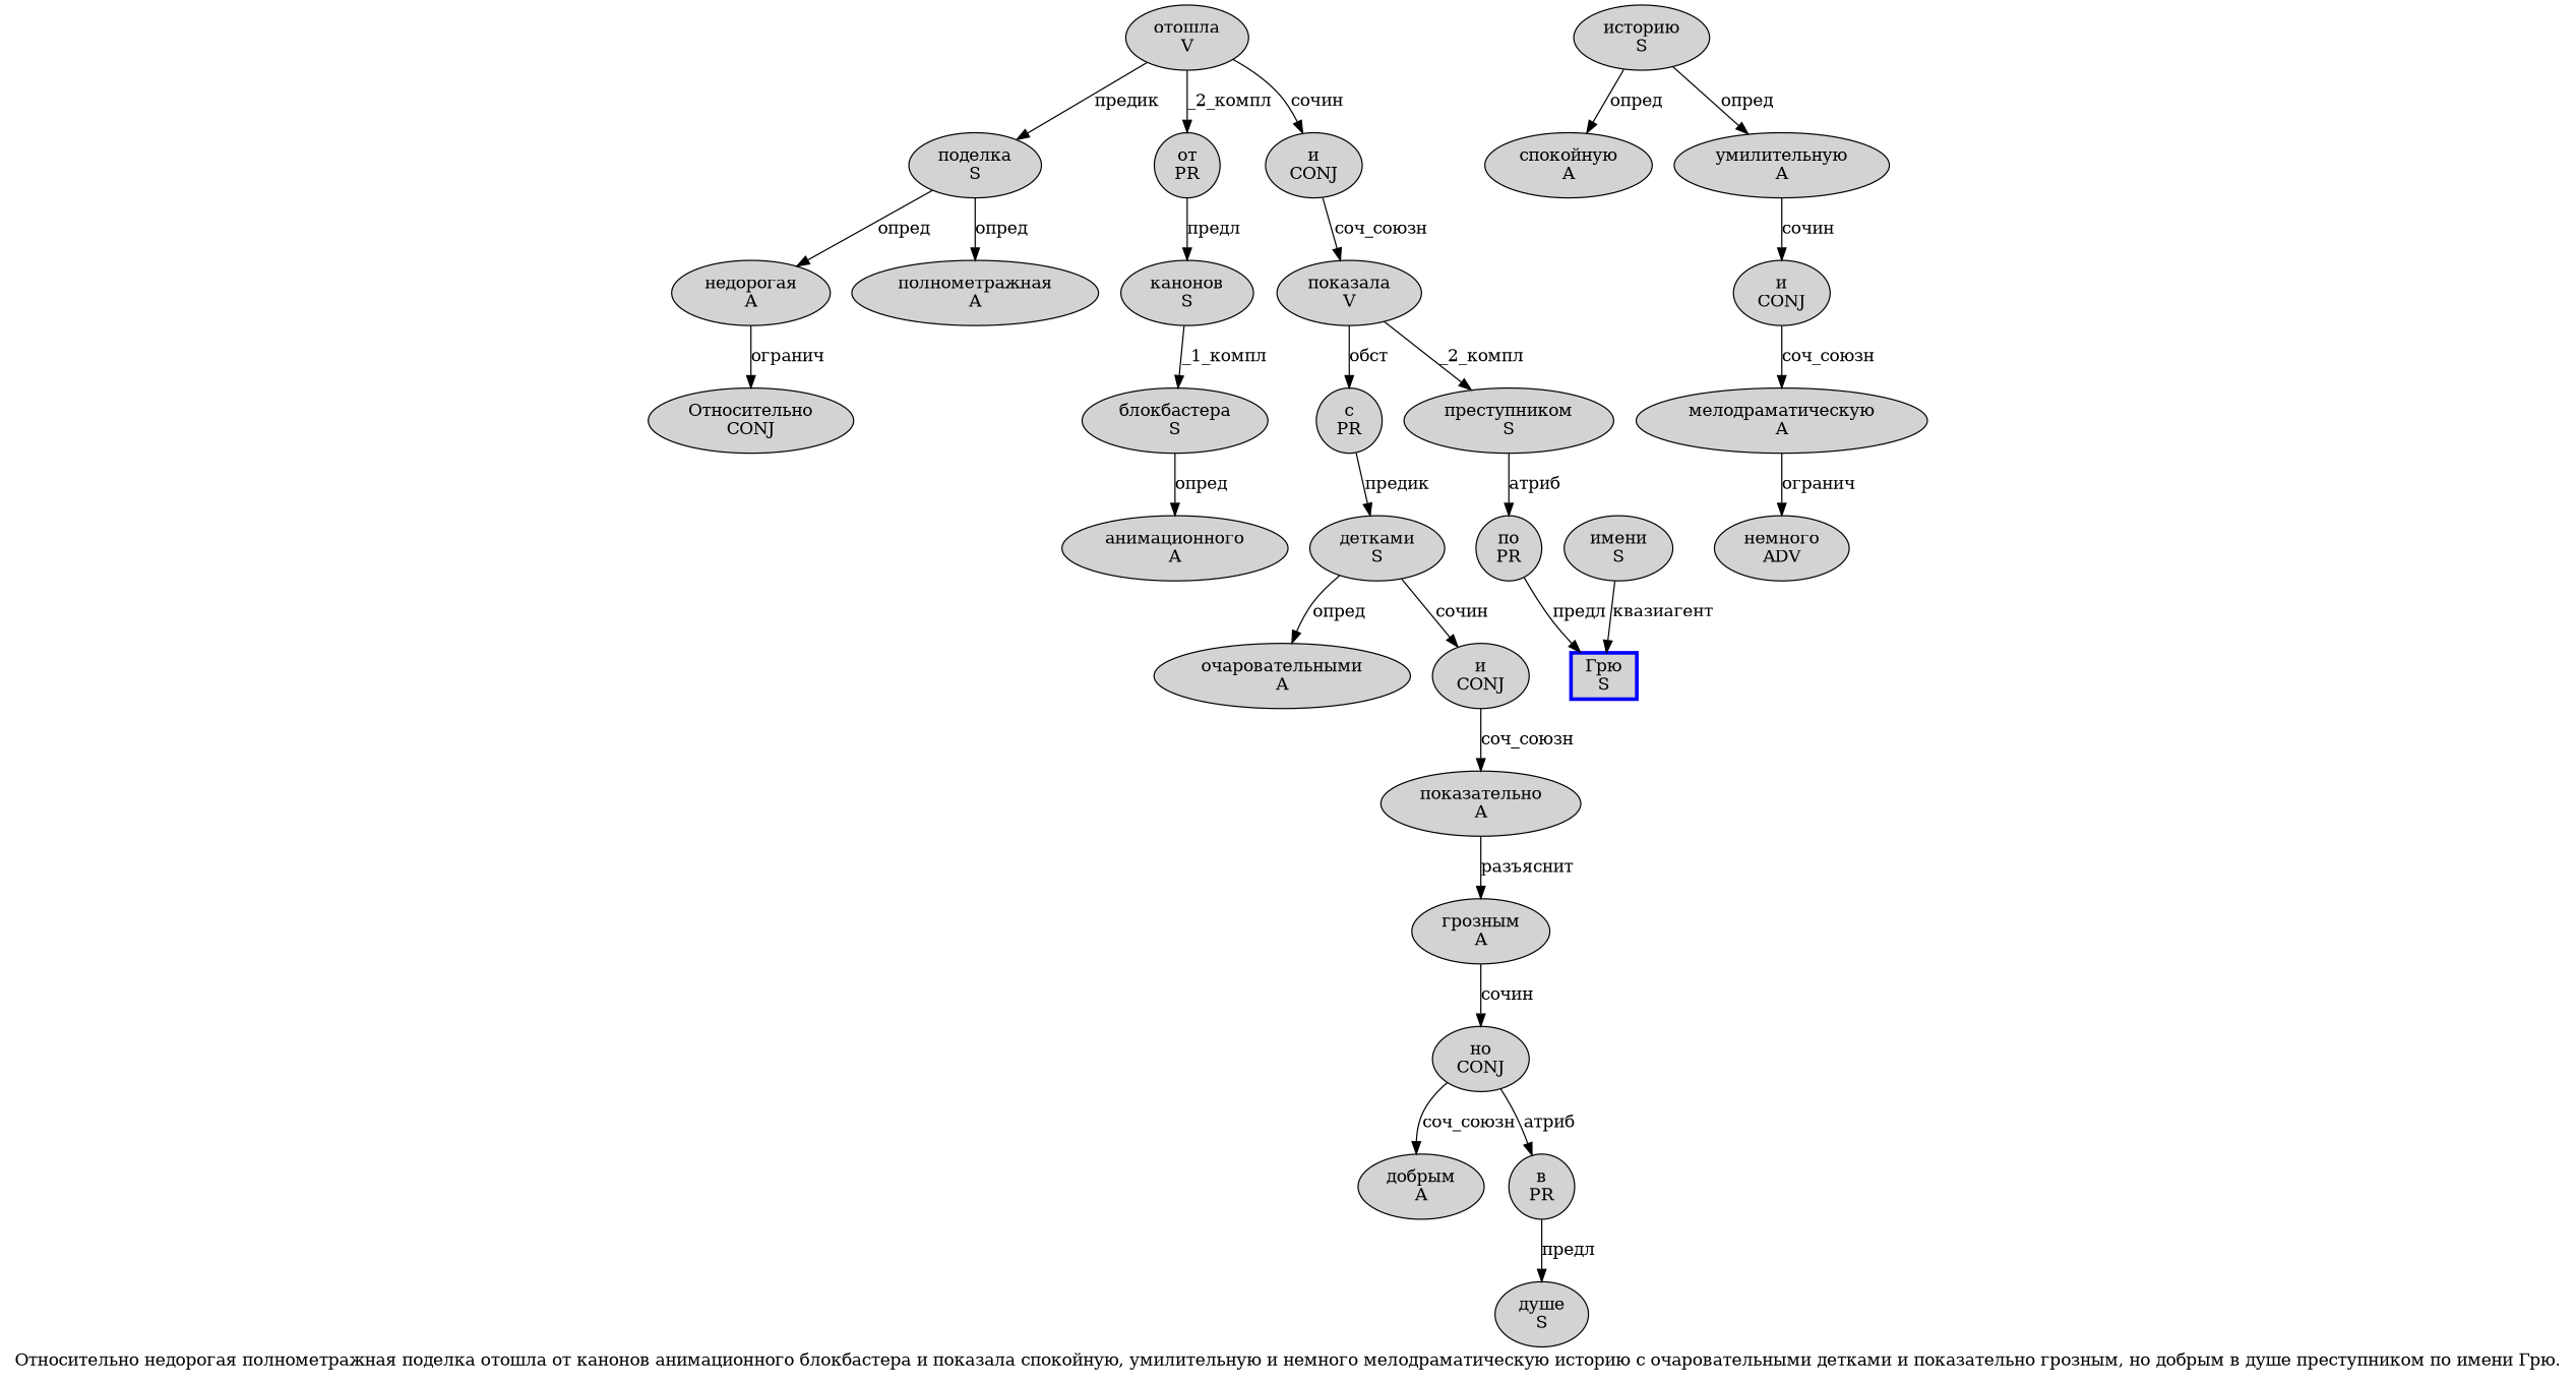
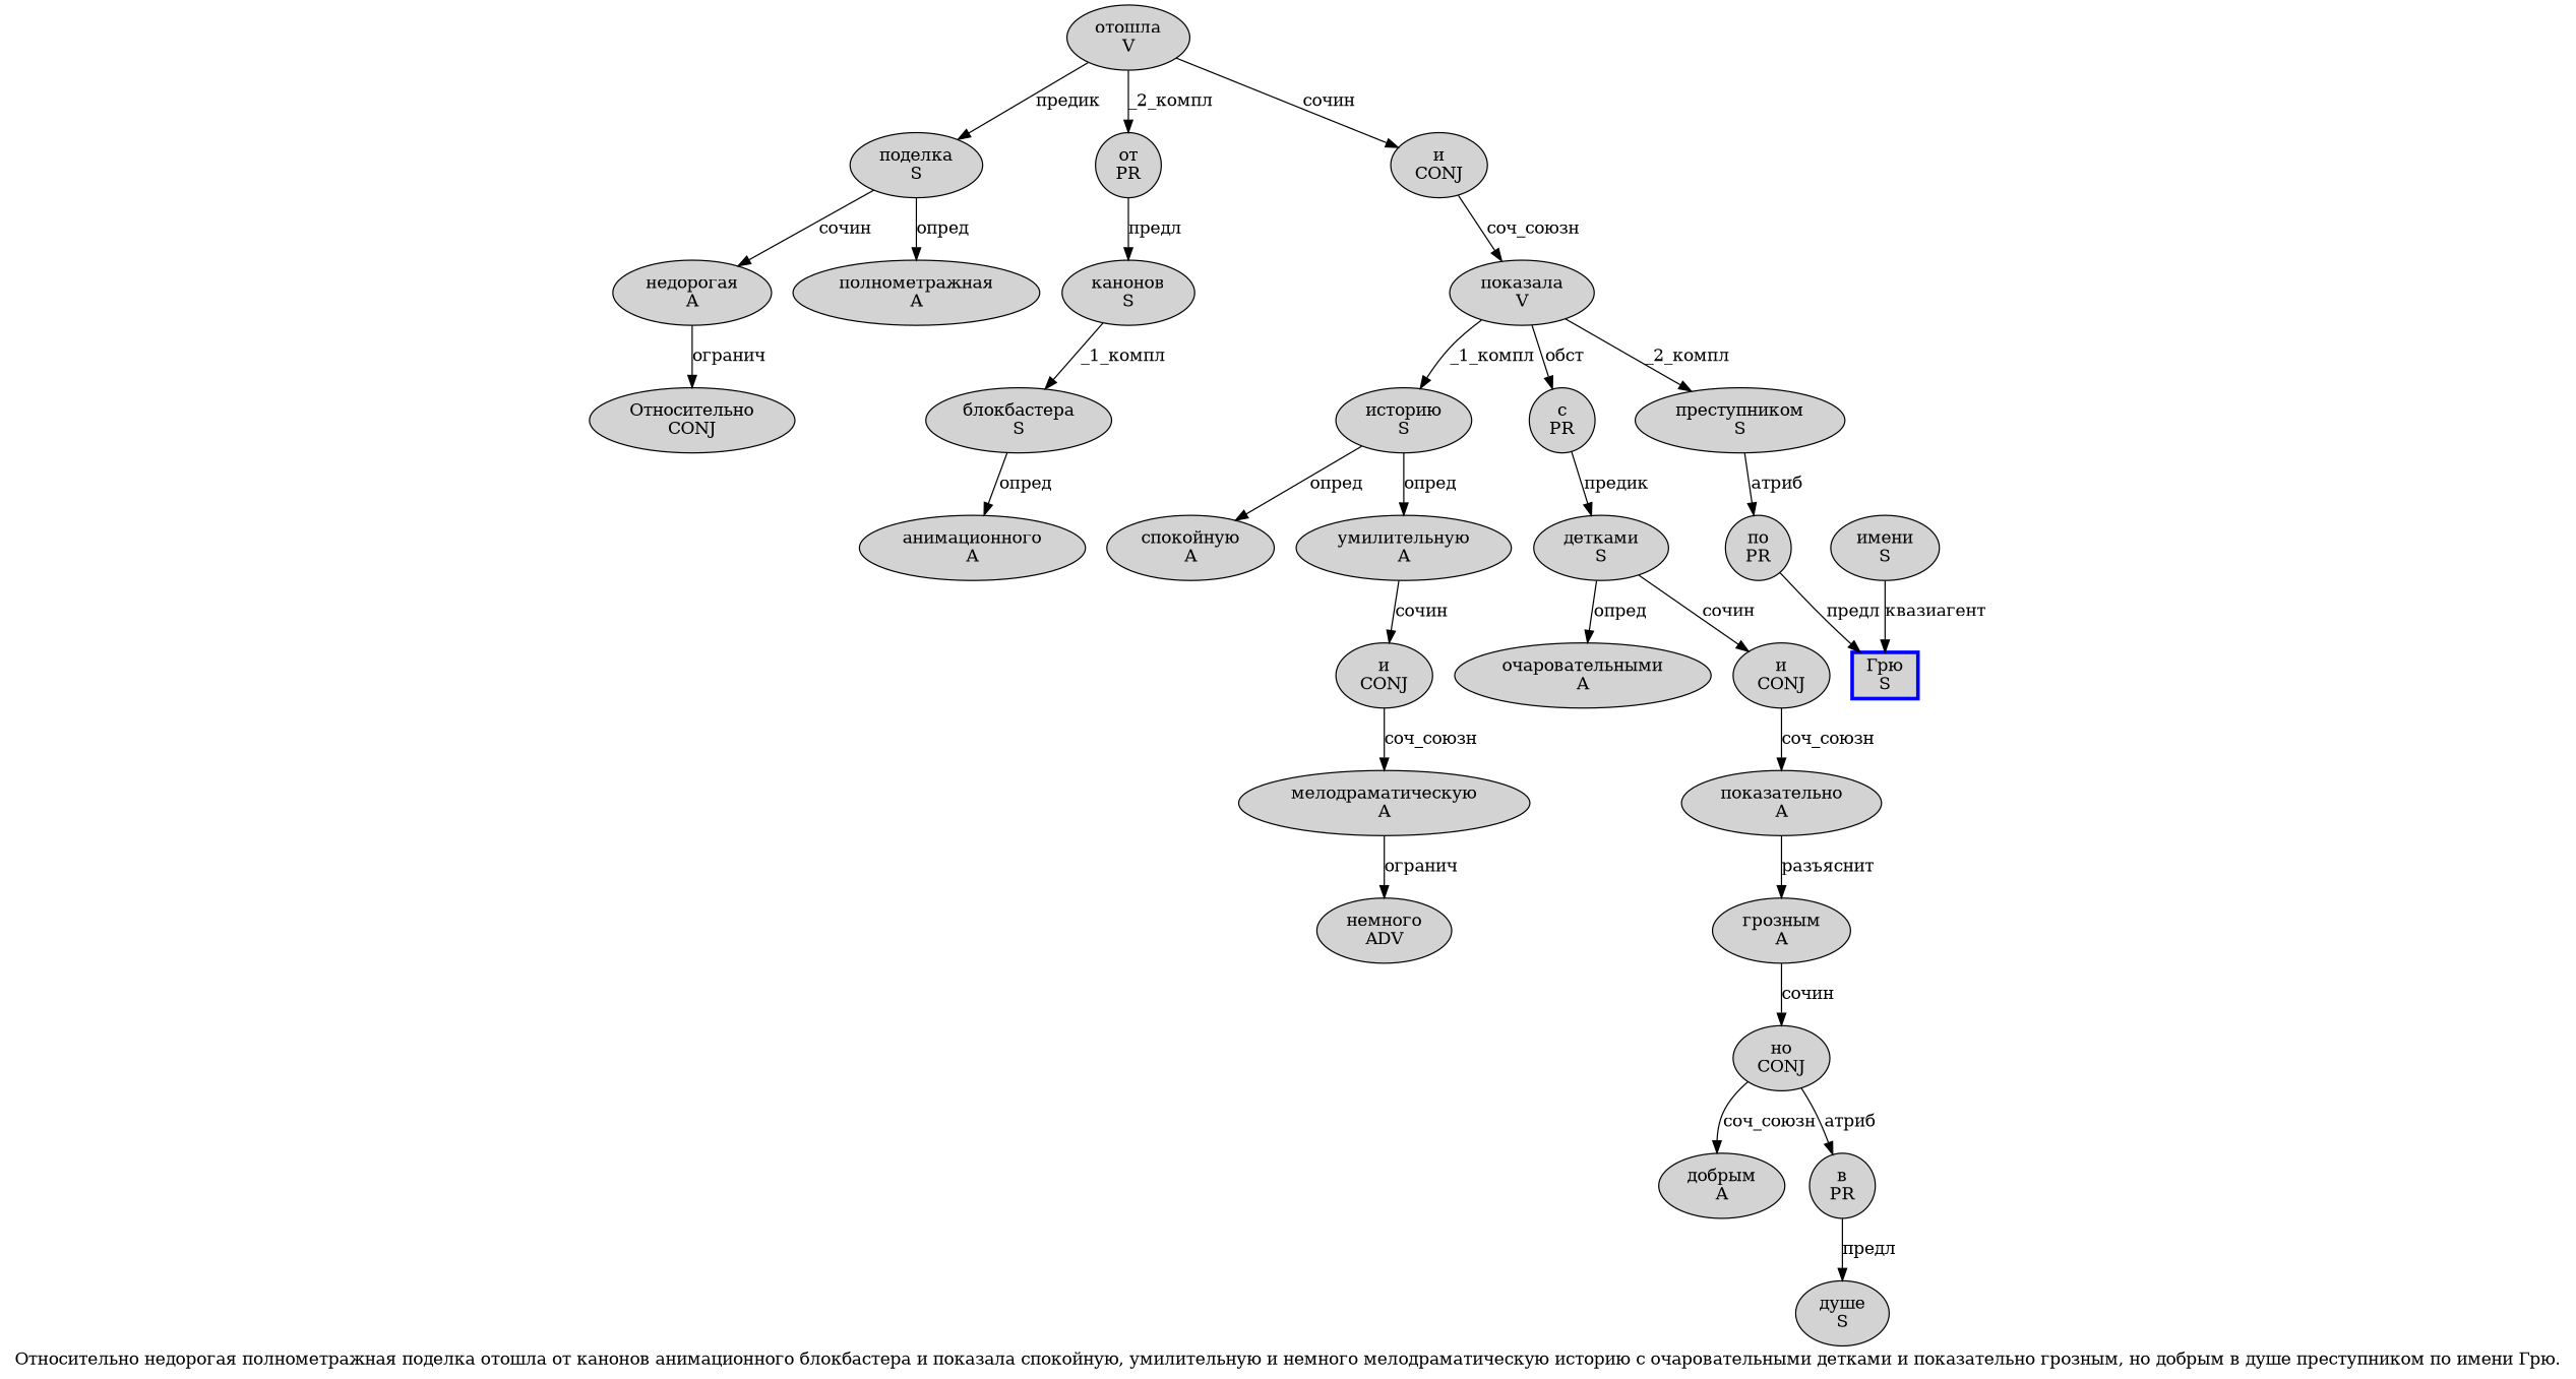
  digraph {
    label="Относительно недорогая полнометражная поделка отошла от канонов анимационного блокбастера и показала спокойную, умилительную и немного мелодраматическую историю с очаровательными детками и показательно грозным, но добрым в душе преступником по имени Грю."
    node [fillcolor=lightgray penwidth=1 shape=ellipse style=filled]
    n1 [label="Относительно\nCONJ"]
    n2 [label="недорогая\nA"]
    n3 [label="полнометражная\nA"]
    n4 [label="поделка\nS"]
    n5 [label="отошла\nV"]
    n6 [label="от\nPR"]
    n7 [label="и\nCONJ"]
    n8 [label="канонов\nS"]
    n9 [label="показала\nV"]
    n10 [label="блокбастера\nS"]
    n11 [label="анимационного\nA"]
    n12 [label="историю\nS"]
    n13 [label="с\nPR"]
    n14 [label="преступником\nS"]
    n15 [label="спокойную\nA"]
    n16 [label="умилительную\nA"]
    n17 [label="детками\nS"]
    n18 [label="по\nPR"]
    n19 [label="и\nCONJ"]
    n20 [label="мелодраматическую\nA"]
    n21 [label="немного\nADV"]
    n22 [label="очаровательными\nA"]
    n23 [label="и\nCONJ"]
    n24 [label="показательно\nA"]
    n25 [label="грозным\nA"]
    n26 [label="но\nCONJ"]
    n27 [label="добрым\nA"]
    n28 [label="в\nPR"]
    n29 [label="душе\nS"]
    n30 [color=blue label="Грю\nS" penwidth=3 shape=box]
    n31 [label="имени\nS"]
    n2 -> n1 [label="огранич"]
-   n4 -> n2 [label="опред"]
+   n4 -> n2 [label="сочин"]
    n4 -> n3 [label="опред"]
    n5 -> n4 [label="предик"]
    n5 -> n6 [label="_2_компл"]
    n5 -> n7 [label="сочин"]
    n6 -> n8 [label="предл"]
    n7 -> n9 [label="соч_союзн"]
    n8 -> n10 [label="_1_компл"]
+   n9 -> n12 [label="_1_компл"]
    n9 -> n13 [label="обст"]
    n9 -> n14 [label="_2_компл"]
    n10 -> n11 [label="опред"]
    n12 -> n15 [label="опред"]
    n12 -> n16 [label="опред"]
    n13 -> n17 [label="предик"]
    n14 -> n18 [label="атриб"]
    n16 -> n19 [label="сочин"]
    n17 -> n22 [label="опред"]
    n17 -> n23 [label="сочин"]
    n18 -> n30 [label="предл"]
    n19 -> n20 [label="соч_союзн"]
    n20 -> n21 [label="огранич"]
    n23 -> n24 [label="соч_союзн"]
    n24 -> n25 [label="разъяснит"]
    n25 -> n26 [label="сочин"]
    n26 -> n27 [label="соч_союзн"]
    n26 -> n28 [label="атриб"]
    n28 -> n29 [label="предл"]
    n31 -> n30 [label="квазиагент"]
  }
